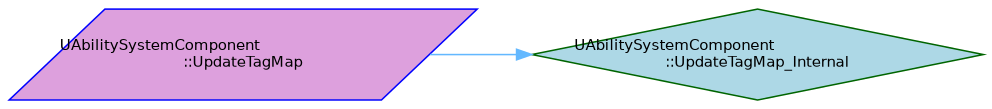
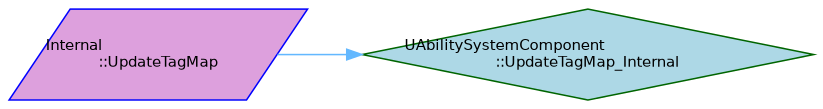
  digraph {
    rankdir=LR
    node [fontname=Helvetica fontsize=10 style=filled]
-   n1 [color=blue fillcolor=plum fontcolor=black height=0.2 label="UAbilitySystemComponent\l::UpdateTagMap" shape=parallelogram width=0.4]
+   n1 [color=blue fillcolor=plum fontcolor=black height=0.2 label="Internal\l::UpdateTagMap" shape=parallelogram width=0.4]
    n2 [color=darkgreen fillcolor=lightblue height=0.2 label="UAbilitySystemComponent\l::UpdateTagMap_Internal" shape=diamond width=0.4]
    n1 -> n2 [color=steelblue1 fontname=Helvetica fontsize=10 labelfontname=Helvetica labelfontsize=10 style=solid]
  }
